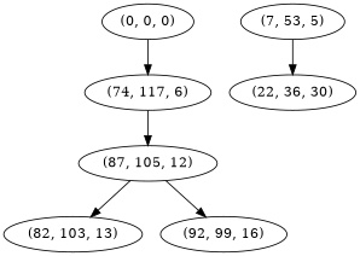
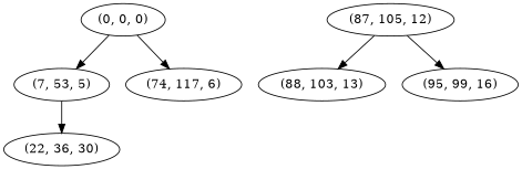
  digraph {
    "(0, 0, 0)"
    "(7, 53, 5)"
    "(74, 117, 6)"
    n4 [label="(22, 36, 30)"]
    "(87, 105, 12)"
-   "(88, 103, 13)" [label="(82, 103, 13)"]
-   "(92, 99, 16)"
+   "(88, 103, 13)"
+   "(92, 99, 16)" [label="(95, 99, 16)"]
+   "(0, 0, 0)" -> "(7, 53, 5)"
    "(0, 0, 0)" -> "(74, 117, 6)"
    "(7, 53, 5)" -> n4
-   "(74, 117, 6)" -> "(87, 105, 12)"
    "(87, 105, 12)" -> "(88, 103, 13)"
    "(87, 105, 12)" -> "(92, 99, 16)"
  }
